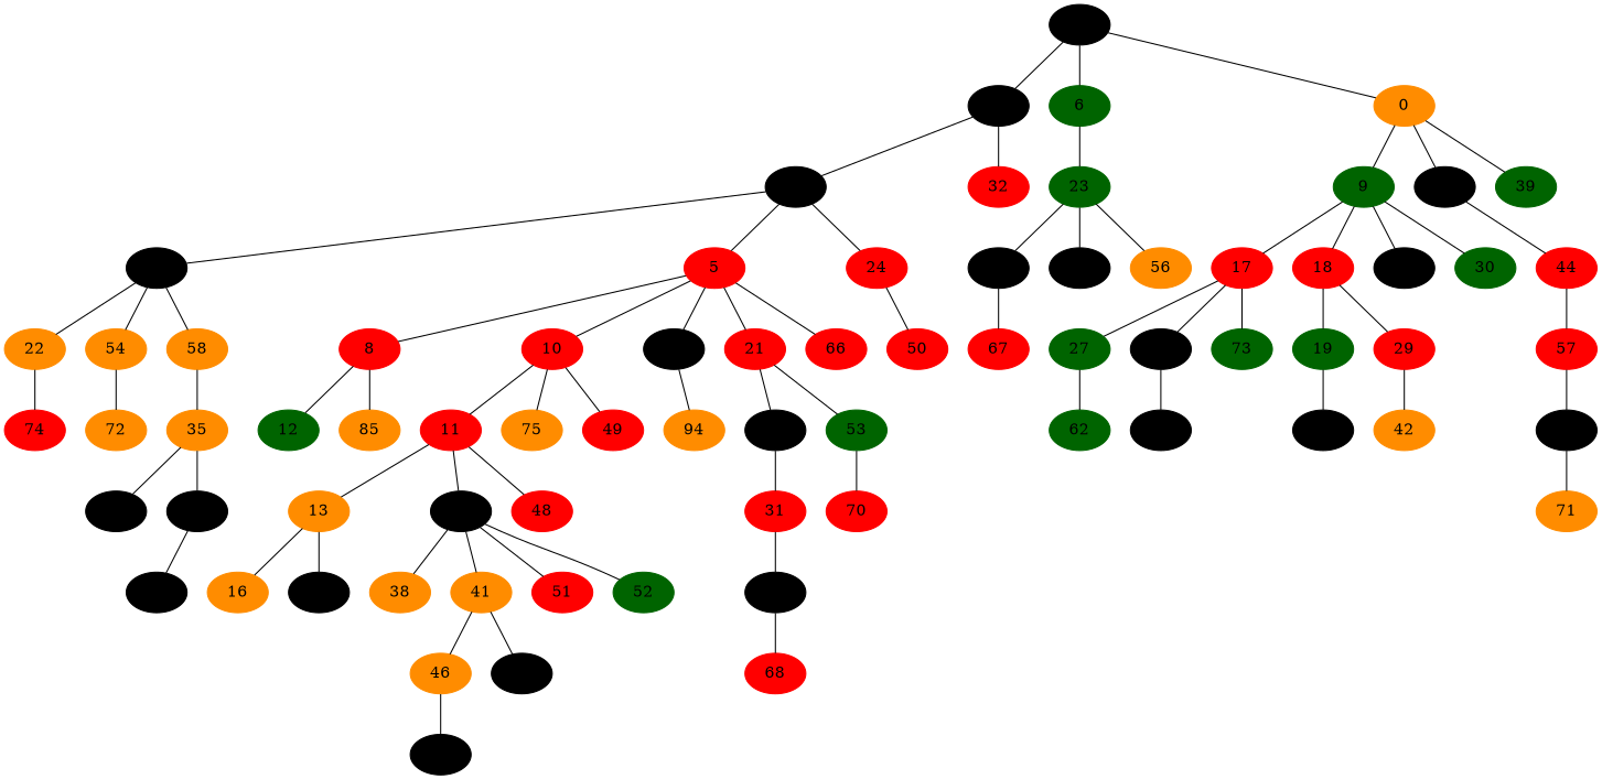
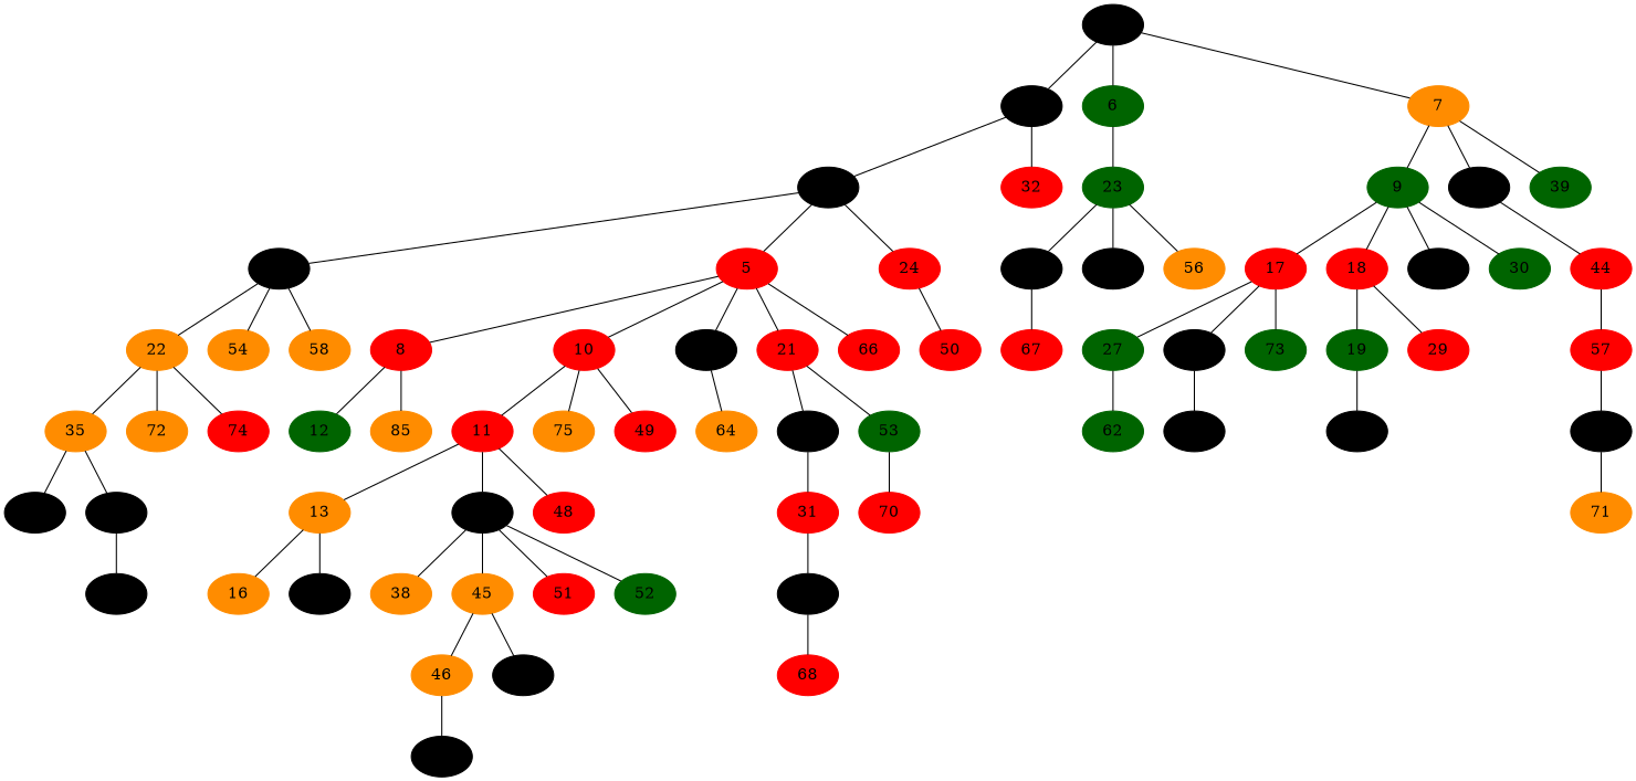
  graph {
    node [color=black style=filled]
    1
    2
    6 [color=darkgreen]
-   7 [color=darkorange label=0]
+   7 [color=darkorange]
    3
    32 [color=red]
    23 [color=darkgreen]
    9 [color=darkgreen]
    14
    39 [color=darkgreen]
    4
    5 [color=red]
    24 [color=red]
    22 [color=darkorange]
    54 [color=darkorange]
    58 [color=darkorange]
    8 [color=red]
    10 [color=red]
    20
    21 [color=red]
    66 [color=red]
    50 [color=red]
    35 [color=darkorange]
    72 [color=darkorange]
    74 [color=red]
    12 [color=darkgreen]
    n27 [color=darkorange label=85]
    11 [color=red]
    n29 [color=darkorange label=75]
    49 [color=red]
-   64 [color=darkorange label=94]
+   64 [color=darkorange]
    26
    53 [color=darkgreen]
    33
    43
    56 [color=darkorange]
    17 [color=red]
    18 [color=red]
    28
    30 [color=darkgreen]
    44 [color=red]
    27 [color=darkgreen]
    34
    73 [color=darkgreen]
    19 [color=darkgreen]
    29 [color=red]
    13 [color=darkorange]
    15
    48 [color=red]
    16 [color=darkorange]
    40
    38 [color=darkorange]
-   41 [color=darkorange]
+   41 [color=darkorange label=45]
    51 [color=red]
    52 [color=darkgreen]
    57 [color=red]
    46 [color=darkorange]
    63
    62 [color=darkgreen]
    65
    37
-   42 [color=darkorange]
    31 [color=red]
    70 [color=red]
    36
    55
    67 [color=red]
    47
    68 [color=red]
    59
    61
    60
    71 [color=darkorange]
    1 -- 2
    1 -- 6
    1 -- 7
    2 -- 3
    2 -- 32
    6 -- 23
    7 -- 9
    7 -- 14
    7 -- 39
    3 -- 4
    3 -- 5
    3 -- 24
    23 -- 33
    23 -- 43
    23 -- 56
    9 -- 17
    9 -- 18
    9 -- 28
    9 -- 30
    14 -- 44
    4 -- 22
    4 -- 54
    4 -- 58
    5 -- 8
    5 -- 10
    5 -- 20
    5 -- 21
    5 -- 66
    24 -- 50
-   58 -- 35
-   54 -- 72
+   22 -- 35
+   22 -- 72
    22 -- 74
    8 -- 12
    8 -- n27
    10 -- 11
    10 -- n29
    10 -- 49
    20 -- 64
    21 -- 26
    21 -- 53
    35 -- 36
    35 -- 55
    11 -- 13
    11 -- 15
    11 -- 48
    26 -- 31
    53 -- 70
    33 -- 67
    17 -- 27
    17 -- 34
    17 -- 73
    18 -- 19
    18 -- 29
    44 -- 57
    27 -- 62
    34 -- 65
    19 -- 37
-   29 -- 42
    13 -- 16
    13 -- 40
    15 -- 38
    15 -- 41
    15 -- 51
    15 -- 52
    41 -- 46
    41 -- 63
    57 -- 60
    46 -- 61
    31 -- 47
    55 -- 59
    47 -- 68
    60 -- 71
  }
